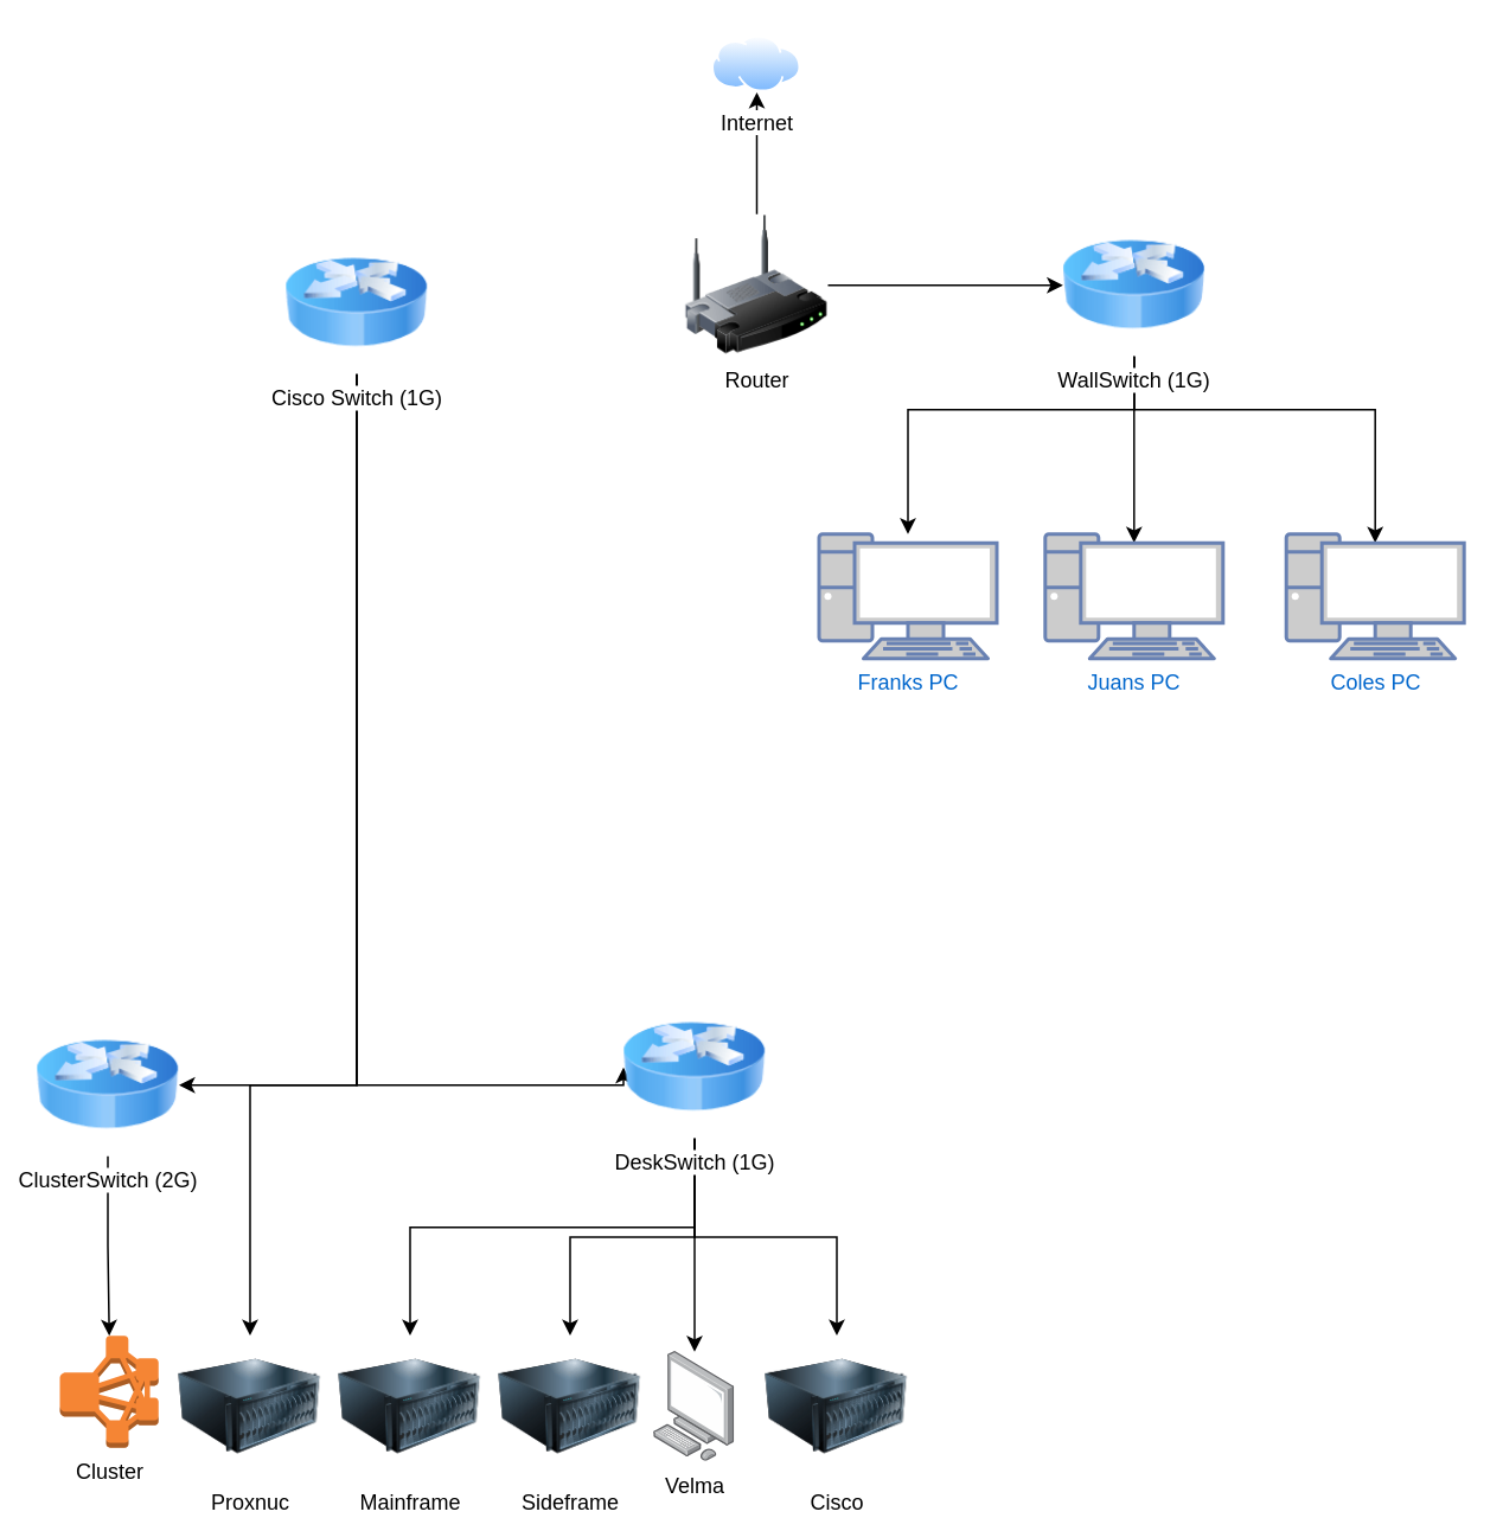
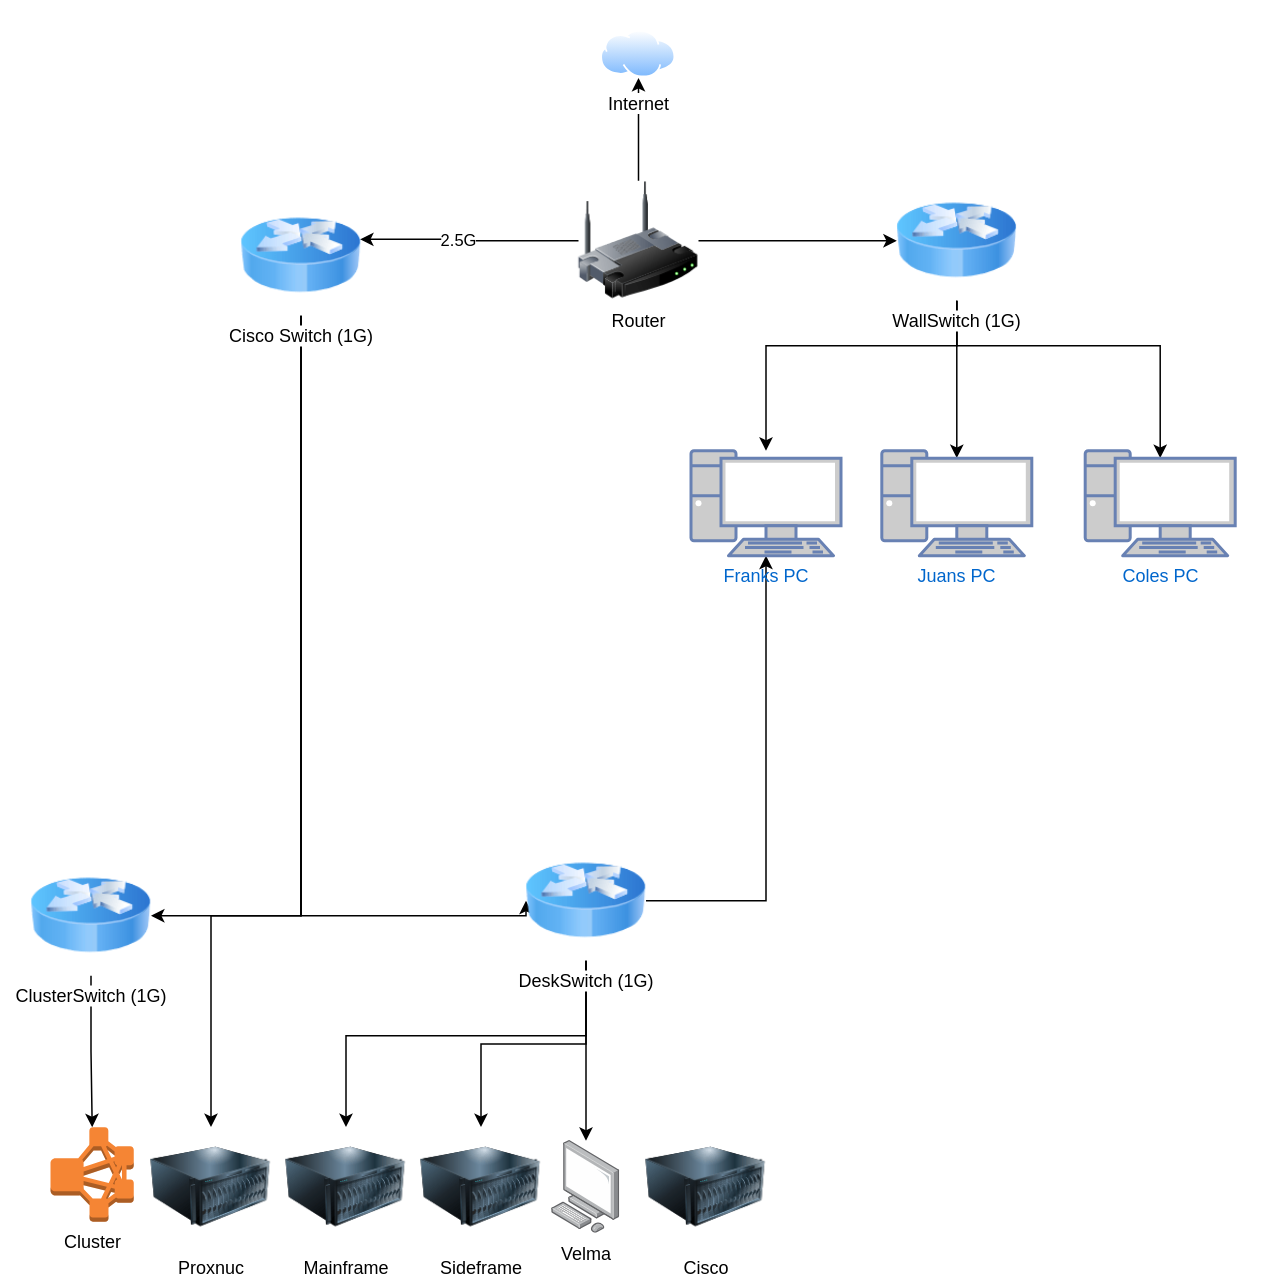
  <mxCell id="0" />
  <mxCell id="1" parent="0" />
  <mxCell id="2" style="edgeStyle=orthogonalEdgeStyle;rounded=0;orthogonalLoop=1;jettySize=auto;html=1;entryX=0.5;entryY=1;entryDx=0;entryDy=0;" parent="1" source="6" target="28" edge="1"><mxGeometry relative="1" as="geometry" /></mxCell>
+ <mxCell id="3" style="edgeStyle=orthogonalEdgeStyle;rounded=0;orthogonalLoop=1;jettySize=auto;html=1;entryX=0.992;entryY=0.363;entryDx=0;entryDy=0;entryPerimeter=0;" edge="1" parent="1" source="6" target="14"><mxGeometry relative="1" as="geometry" /></mxCell>
+ <mxCell id="4" value="2.5G" style="edgeLabel;html=1;align=center;verticalAlign=middle;resizable=0;points=[];" vertex="1" connectable="0" parent="3"><mxGeometry x="0.118" relative="1" as="geometry"><mxPoint as="offset" /></mxGeometry></mxCell>
  <mxCell id="5" style="edgeStyle=orthogonalEdgeStyle;rounded=0;orthogonalLoop=1;jettySize=auto;html=1;" edge="1" parent="1" source="6" target="10"><mxGeometry relative="1" as="geometry" /></mxCell>
  <mxCell id="6" value="Router" style="image;html=1;image=img/lib/clip_art/networking/Wireless_Router_128x128.png" parent="1" vertex="1"><mxGeometry x="385" y="120" width="80" height="80" as="geometry" /></mxCell>
  <mxCell id="7" style="edgeStyle=orthogonalEdgeStyle;rounded=0;orthogonalLoop=1;jettySize=auto;html=1;entryX=0.5;entryY=0.07;entryDx=0;entryDy=0;entryPerimeter=0;" edge="1" parent="1" source="10" target="30"><mxGeometry relative="1" as="geometry" /></mxCell>
  <mxCell id="8" style="edgeStyle=orthogonalEdgeStyle;rounded=0;orthogonalLoop=1;jettySize=auto;html=1;" edge="1" parent="1" source="10" target="31"><mxGeometry relative="1" as="geometry"><Array as="points"><mxPoint x="637" y="230" /><mxPoint x="510" y="230" /></Array></mxGeometry></mxCell>
  <mxCell id="9" style="edgeStyle=orthogonalEdgeStyle;rounded=0;orthogonalLoop=1;jettySize=auto;html=1;entryX=0.5;entryY=0.07;entryDx=0;entryDy=0;entryPerimeter=0;" edge="1" parent="1" source="10" target="29"><mxGeometry relative="1" as="geometry"><Array as="points"><mxPoint x="637" y="230" /><mxPoint x="773" y="230" /></Array></mxGeometry></mxCell>
  <mxCell id="10" value="WallSwitch (1G)" style="image;html=1;image=img/lib/clip_art/networking/Router_Icon_128x128.png" parent="1" vertex="1"><mxGeometry x="597.2" y="120" width="80" height="80" as="geometry" /></mxCell>
  <mxCell id="11" style="edgeStyle=orthogonalEdgeStyle;rounded=0;orthogonalLoop=1;jettySize=auto;html=1;" edge="1" parent="1" source="14" target="16"><mxGeometry relative="1" as="geometry"><Array as="points"><mxPoint x="200" y="610" /></Array></mxGeometry></mxCell>
  <mxCell id="12" style="edgeStyle=orthogonalEdgeStyle;rounded=0;orthogonalLoop=1;jettySize=auto;html=1;entryX=0;entryY=0.5;entryDx=0;entryDy=0;" edge="1" parent="1" source="14" target="21"><mxGeometry relative="1" as="geometry"><Array as="points"><mxPoint x="200" y="610" /><mxPoint x="350" y="610" /></Array></mxGeometry></mxCell>
  <mxCell id="13" style="edgeStyle=orthogonalEdgeStyle;rounded=0;orthogonalLoop=1;jettySize=auto;html=1;" edge="1" parent="1" source="14" target="27"><mxGeometry relative="1" as="geometry"><Array as="points"><mxPoint x="200" y="610" /><mxPoint x="140" y="610" /></Array></mxGeometry></mxCell>
  <mxCell id="14" value="Cisco Switch (1G)" style="image;html=1;image=img/lib/clip_art/networking/Router_Icon_128x128.png" parent="1" vertex="1"><mxGeometry x="160" y="130" width="80" height="80" as="geometry" /></mxCell>
  <mxCell id="15" style="edgeStyle=orthogonalEdgeStyle;rounded=0;orthogonalLoop=1;jettySize=auto;html=1;" parent="1" source="16" target="26" edge="1"><mxGeometry relative="1" as="geometry" /></mxCell>
- <mxCell id="16" value="ClusterSwitch (2G)" style="image;html=1;image=img/lib/clip_art/networking/Router_Icon_128x128.png" parent="1" vertex="1"><mxGeometry x="20" y="570" width="80" height="80" as="geometry" /></mxCell>
+ <mxCell id="16" value="ClusterSwitch (1G)" style="image;html=1;image=img/lib/clip_art/networking/Router_Icon_128x128.png" parent="1" vertex="1"><mxGeometry x="20" y="570" width="80" height="80" as="geometry" /></mxCell>
  <mxCell id="17" style="edgeStyle=orthogonalEdgeStyle;rounded=0;orthogonalLoop=1;jettySize=auto;html=1;" parent="1" source="21" target="22" edge="1"><mxGeometry relative="1" as="geometry" /></mxCell>
  <mxCell id="18" style="edgeStyle=orthogonalEdgeStyle;rounded=0;orthogonalLoop=1;jettySize=auto;html=1;" parent="1" source="21" target="24" edge="1"><mxGeometry relative="1" as="geometry" /></mxCell>
- <mxCell id="19" style="edgeStyle=orthogonalEdgeStyle;rounded=0;orthogonalLoop=1;jettySize=auto;html=1;" parent="1" source="21" target="25" edge="1"><mxGeometry relative="1" as="geometry" /></mxCell>
+ <mxCell id="19" style="edgeStyle=orthogonalEdgeStyle;rounded=0;orthogonalLoop=1;jettySize=auto;html=1;" parent="1" source="21" target="31" edge="1"><mxGeometry relative="1" as="geometry" /></mxCell>
  <mxCell id="20" style="edgeStyle=orthogonalEdgeStyle;rounded=0;orthogonalLoop=1;jettySize=auto;html=1;" parent="1" source="21" target="23" edge="1"><mxGeometry relative="1" as="geometry"><Array as="points"><mxPoint x="390" y="690" /><mxPoint x="230" y="690" /></Array></mxGeometry></mxCell>
  <mxCell id="21" value="DeskSwitch (1G)" style="image;html=1;image=img/lib/clip_art/networking/Router_Icon_128x128.png" parent="1" vertex="1"><mxGeometry x="350" y="560" width="80" height="80" as="geometry" /></mxCell>
  <mxCell id="22" value="Velma" style="points=[];aspect=fixed;html=1;align=center;shadow=0;dashed=0;image;image=img/lib/allied_telesis/computer_and_terminals/Personal_Computer.svg;" parent="1" vertex="1"><mxGeometry x="367.2" y="760" width="45.6" height="61.8" as="geometry" /></mxCell>
  <mxCell id="23" value="Mainframe" style="image;html=1;image=img/lib/clip_art/computers/Server_128x128.png" parent="1" vertex="1"><mxGeometry x="190" y="750.9" width="80" height="80" as="geometry" /></mxCell>
  <mxCell id="24" value="Sideframe" style="image;html=1;image=img/lib/clip_art/computers/Server_128x128.png" parent="1" vertex="1"><mxGeometry x="280" y="750.9" width="80" height="80" as="geometry" /></mxCell>
  <mxCell id="25" value="Cisco" style="image;html=1;image=img/lib/clip_art/computers/Server_128x128.png" parent="1" vertex="1"><mxGeometry x="430" y="750.9" width="80" height="80" as="geometry" /></mxCell>
  <mxCell id="26" value="Cluster&lt;br&gt;" style="outlineConnect=0;dashed=0;verticalLabelPosition=bottom;verticalAlign=top;align=center;html=1;shape=mxgraph.aws3.emr_cluster;fillColor=#F58534;gradientColor=none;" parent="1" vertex="1"><mxGeometry x="33" y="751" width="55.5" height="63" as="geometry" /></mxCell>
  <mxCell id="27" value="Proxnuc" style="image;html=1;image=img/lib/clip_art/computers/Server_128x128.png" parent="1" vertex="1"><mxGeometry x="100" y="750.9" width="80" height="80" as="geometry" /></mxCell>
  <mxCell id="28" value="Internet&lt;br&gt;" style="aspect=fixed;perimeter=ellipsePerimeter;html=1;align=center;shadow=0;dashed=0;spacingTop=3;image;image=img/lib/active_directory/internet_cloud.svg;" parent="1" vertex="1"><mxGeometry x="400" y="20" width="50" height="31.5" as="geometry" /></mxCell>
  <mxCell id="29" value="Coles PC&lt;br&gt;" style="fontColor=#0066CC;verticalAlign=top;verticalLabelPosition=bottom;labelPosition=center;align=center;html=1;outlineConnect=0;fillColor=#CCCCCC;strokeColor=#6881B3;gradientColor=none;gradientDirection=north;strokeWidth=2;shape=mxgraph.networks.pc;" parent="1" vertex="1"><mxGeometry x="722.8" y="300" width="100" height="70" as="geometry" /></mxCell>
  <mxCell id="30" value="Juans PC" style="fontColor=#0066CC;verticalAlign=top;verticalLabelPosition=bottom;labelPosition=center;align=center;html=1;outlineConnect=0;fillColor=#CCCCCC;strokeColor=#6881B3;gradientColor=none;gradientDirection=north;strokeWidth=2;shape=mxgraph.networks.pc;" parent="1" vertex="1"><mxGeometry x="587.2" y="300" width="100" height="70" as="geometry" /></mxCell>
  <mxCell id="31" value="Franks&amp;nbsp;PC" style="fontColor=#0066CC;verticalAlign=top;verticalLabelPosition=bottom;labelPosition=center;align=center;html=1;outlineConnect=0;fillColor=#CCCCCC;strokeColor=#6881B3;gradientColor=none;gradientDirection=north;strokeWidth=2;shape=mxgraph.networks.pc;" parent="1" vertex="1"><mxGeometry x="460" y="300" width="100" height="70" as="geometry" /></mxCell>
